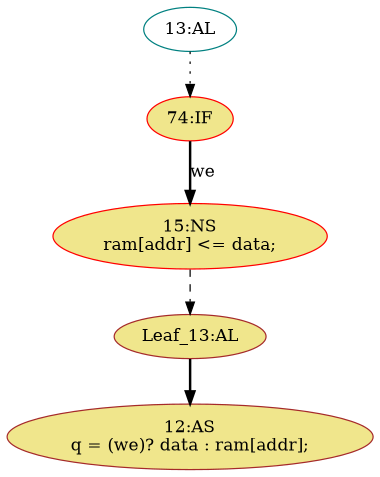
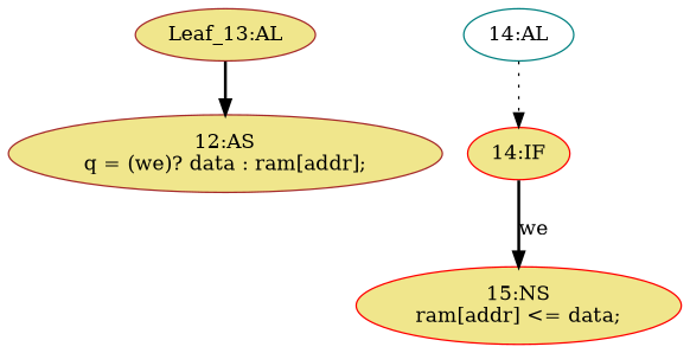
  strict digraph {
    node [color=brown fillcolor=khaki style=filled statements="[]"]
    edge [style=bold cond="[]" lineno=None]
    n1 [def_var="['ram']" label="Leaf_13:AL" statements=""]
    n2 [ast="<pyverilog.vparser.ast.Assign object at 0x7f52a47634d0>" def_var="['q']" label="12:AS\nq = (we)? data : ram[addr];" typ=Assign use_var="['we', 'data', 'ram', 'addr']"]
-   n3 [ast="<pyverilog.vparser.ast.Always object at 0x7f52a470ebd0>" clk_sens=True color=teal fillcolor=white label="13:AL" sens="['clk']" typ=Always use_var="['we', 'data']"]
-   n4 [ast="<pyverilog.vparser.ast.IfStatement object at 0x7f52a4771150>" color=red label="74:IF" typ=IfStatement]
+   n3 [ast="<pyverilog.vparser.ast.Always object at 0x7f52a470ebd0>" clk_sens=True color=teal fillcolor=white label="14:AL" sens="['clk']" typ=Always use_var="['we', 'data']"]
+   n4 [ast="<pyverilog.vparser.ast.IfStatement object at 0x7f52a4771150>" color=red label="14:IF" typ=IfStatement]
    n5 [ast="<pyverilog.vparser.ast.NonblockingSubstitution object at 0x7f52a4771050>" color=red label="15:NS\nram[addr] <= data;" statements="[<pyverilog.vparser.ast.NonblockingSubstitution object at 0x7f52a4771050>]" typ=NonblockingSubstitution]
    n1 -> n2 [cond="" lineno=""]
    n3 -> n4 [style=dotted]
    n4 -> n5 [cond="['we']" label=we lineno=14]
-   n5 -> n1 [style=dashed]
  }
